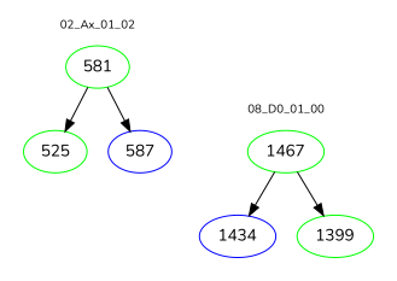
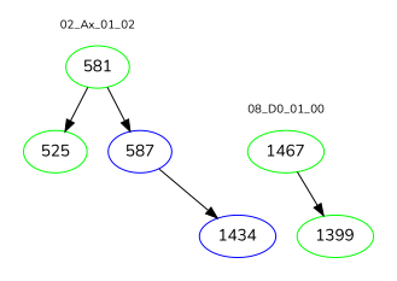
  digraph {
    fontname=Nunito
    node [color=green fontname=Nunito]
    edge [color=black fontname=Nunito]
    n1 [label=581]
    n2 [label=525]
    n3 [color=blue label=587]
    n4 [label=1467]
    n5 [label=1399]
    n6 [color=blue label=1434]
    subgraph cluster_1 {
      color=white
      fontsize=10
      label="02_Ax_01_02"
      n1
      n2
      n3
    }
    subgraph cluster_2 {
      color=white
      fontsize=10
      label="08_D0_01_00"
      n4
      n5
      n6
    }
    n1 -> n2
    n1 -> n3
    n4 -> n5
-   n4 -> n6
+   n3 -> n6
  }
